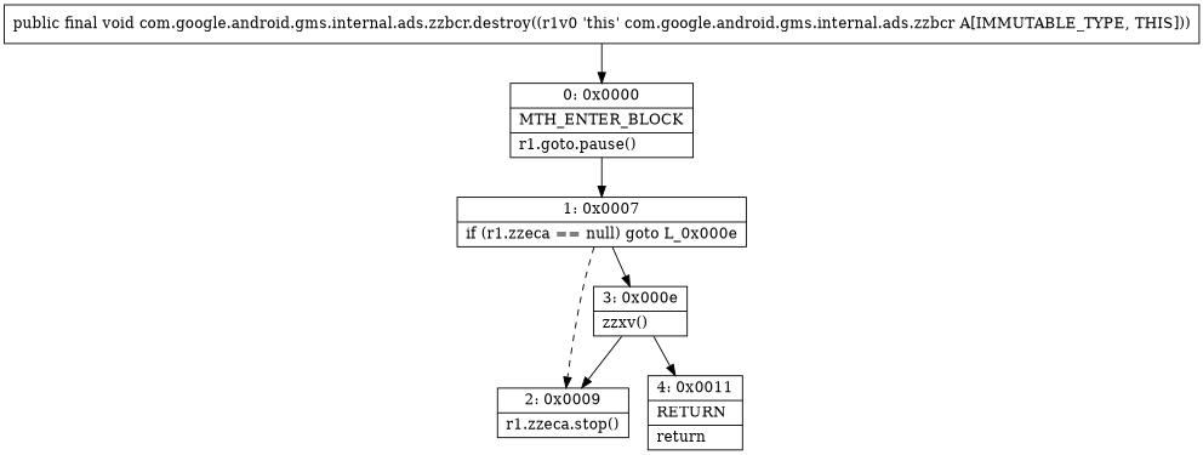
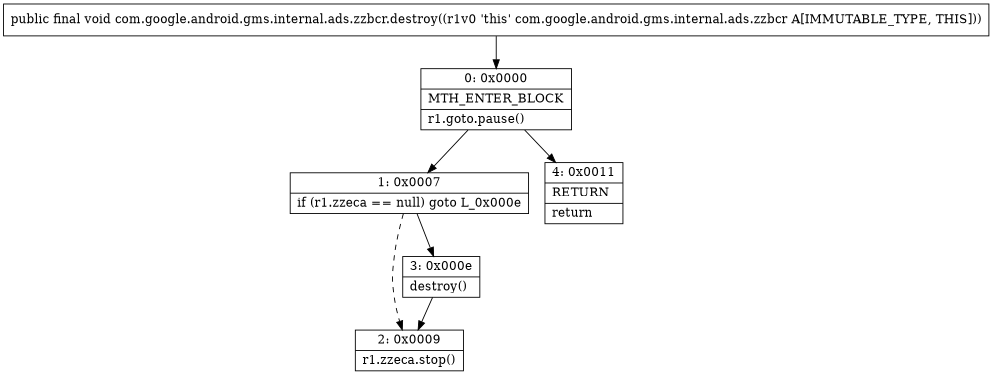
  digraph {
    node [shape=record]
    n1 [label="{0\:\ 0x0000|MTH_ENTER_BLOCK\l|r1.goto.pause()\l}"]
    n2 [label="{1\:\ 0x0007|if (r1.zzeca == null) goto L_0x000e\l}"]
    n3 [label="{2\:\ 0x0009|r1.zzeca.stop()\l}"]
-   n4 [label="{3\:\ 0x000e|zzxv()\l}"]
+   n4 [label="{3\:\ 0x000e|destroy()\l}"]
    n5 [label="{4\:\ 0x0011|RETURN\l|return\l}"]
    n6 [label="{public final void com.google.android.gms.internal.ads.zzbcr.destroy((r1v0 'this' com.google.android.gms.internal.ads.zzbcr A[IMMUTABLE_TYPE, THIS])) }"]
    n1 -> n2
    n2 -> n3 [style=dashed]
    n2 -> n4
    n4 -> n3
-   n4 -> n5
+   n1 -> n5
    n6 -> n1
  }
